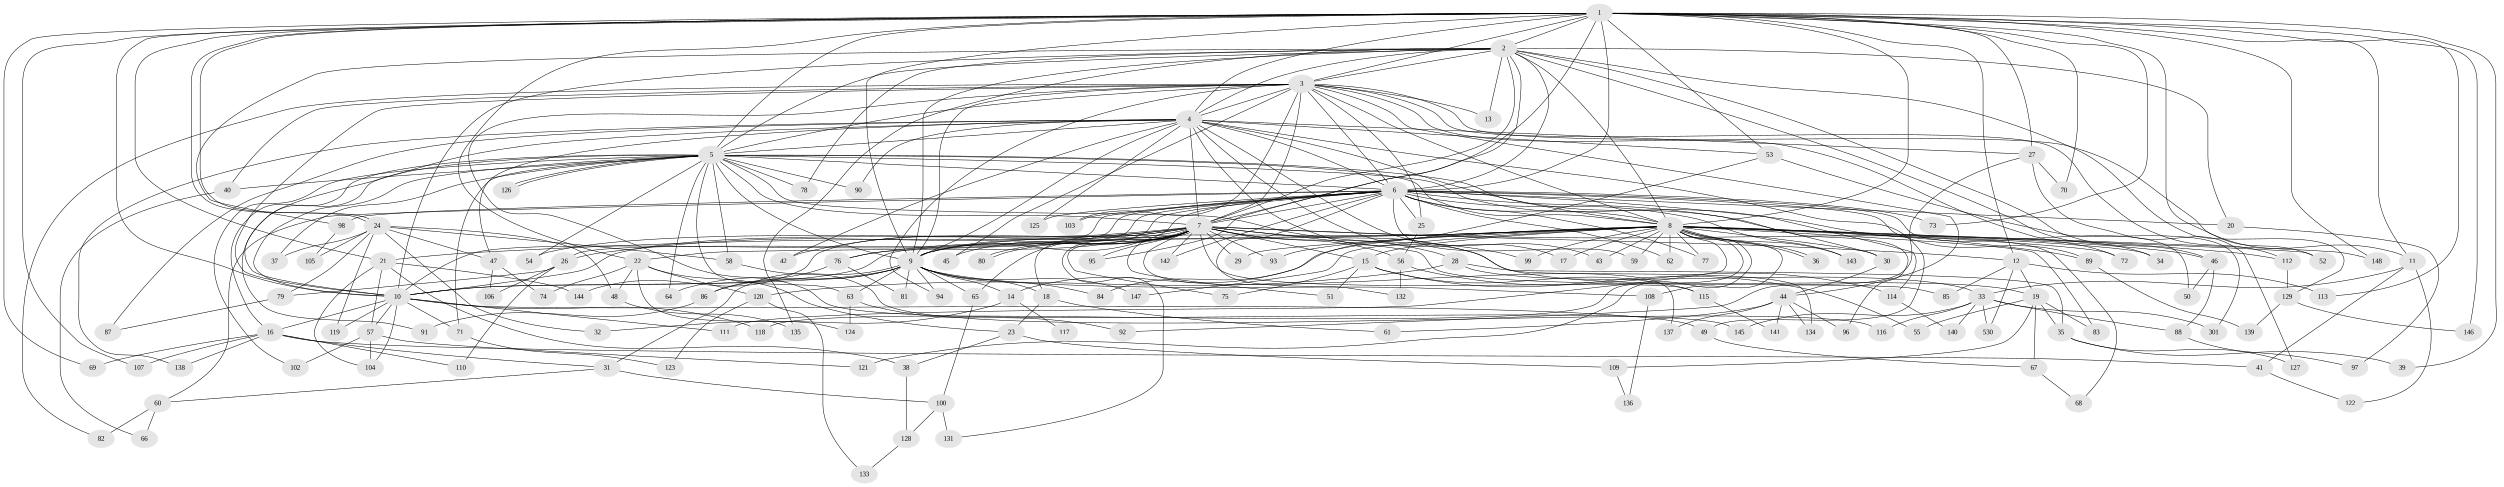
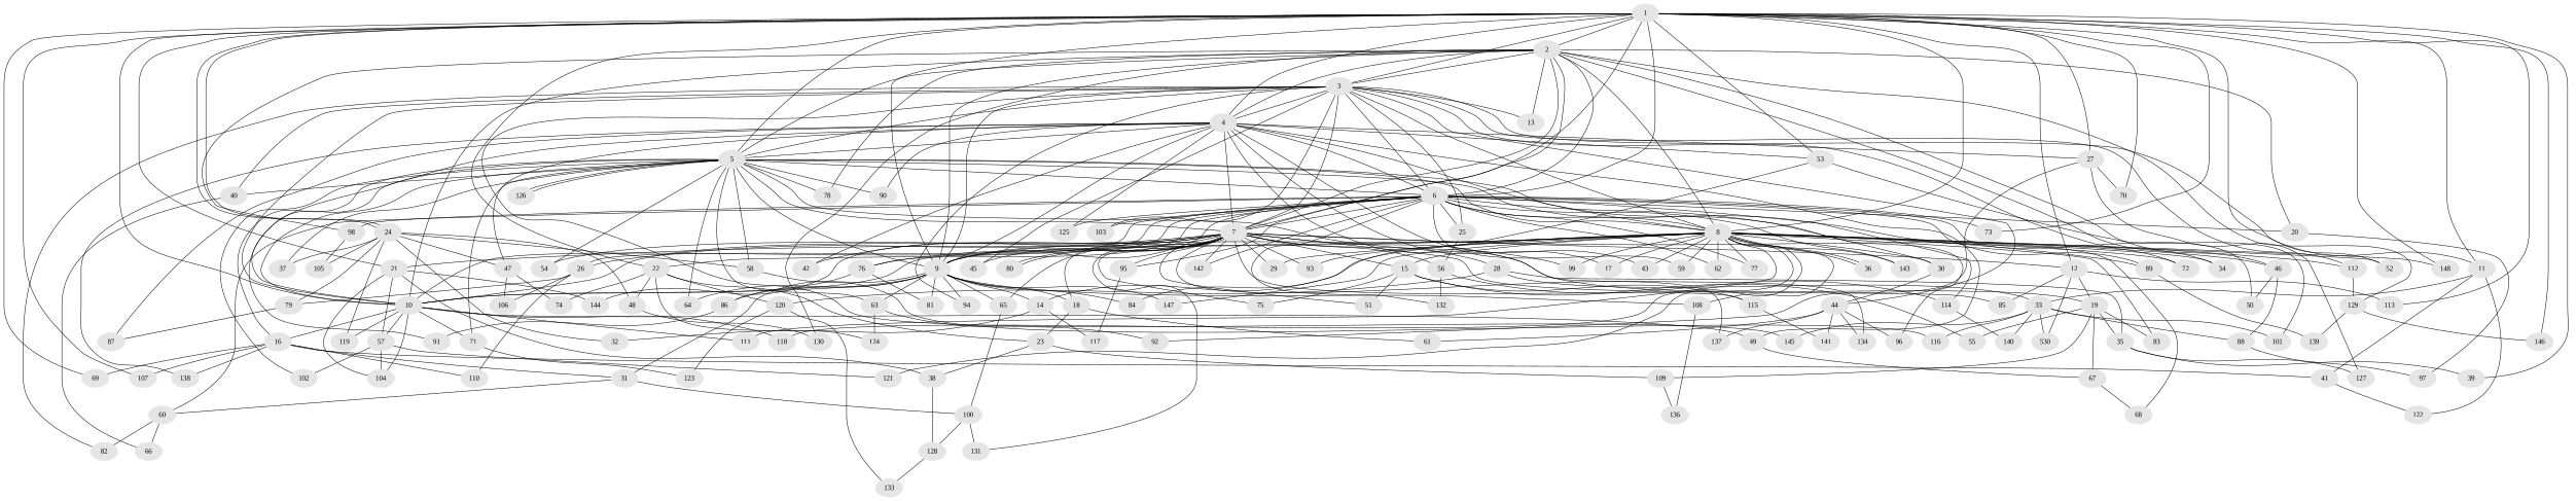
  graph {
    fontname="Liberation Serif"
    node [color=gray90 fontname="Liberation Serif" style=filled]
    edge [fontname="Liberation Serif"]
    1
    2
    3
    4
    5
    6
    7
    8
    9
    10
    11
    12
    21
    22
    24
    27
    39
    52
    53
    69
    70
    73
    107
    113
    146
    148
    13
    20
    34
    46
    78
    95
    98
    129
-   135
+   135 [label=130]
    25
    40
    44
    45
    72
    82
    94
    103
    112
    145
    17
    42
    43
    47
    49
    87
    90
    125
    134
    138
    16
    30
    37
    54
    58
    63
    64
    71
    91
    99
    102
    114
    126
    26
    50
    59
    60
    62
    68
    76
    77
    89
    96
    132
    142
    143
    15
    18
    19
    28
    29
    51
    56
    65
    75
    80
    85
    93
    115
    131
    137
    144
    14
    36
    83
    108
    111
    118
    121
    147
    31
    81
    84
    86
    57
    119
    104
    33
    41
    122
    n116 [label=530]
    38
    23
    48
    74
    120
    124
    32
    79
    105
    92
    127
-   101 [label=301]
+   101
    97
    88
    117
    139
    66
    61
    141
    106
    67
    110
    116
    123
    140
    55
    35
    109
    100
    136
    128
    133
    1 -- 2
    1 -- 3
    1 -- 4
    1 -- 5
    1 -- 6
    1 -- 7
    1 -- 8
    1 -- 9
    1 -- 10
    1 -- 11
    1 -- 12
    1 -- 21
    1 -- 22
    1 -- 24
    1 -- 24
    1 -- 27
    1 -- 39
    1 -- 52
    1 -- 53
    1 -- 69
    1 -- 70
    1 -- 73
    1 -- 107
    1 -- 113
    1 -- 146
    1 -- 148
    2 -- 3
    2 -- 4
    2 -- 5
    2 -- 6
    2 -- 7
    2 -- 8
    2 -- 9
    2 -- 10
    2 -- 13
    2 -- 20
    2 -- 34
    2 -- 46
    2 -- 78
    2 -- 95
    2 -- 98
    2 -- 129
    2 -- 135
    3 -- 4
    3 -- 5
    3 -- 6
    3 -- 7
    3 -- 8
    3 -- 9
    3 -- 10
    3 -- 11
    3 -- 13
    3 -- 25
    3 -- 40
    3 -- 44
    3 -- 45
    3 -- 72
    3 -- 82
    3 -- 94
    3 -- 103
    3 -- 112
    3 -- 145
    4 -- 5
    4 -- 6
    4 -- 7
    4 -- 8
    4 -- 9
    4 -- 10
    4 -- 27
    4 -- 53
    4 -- 17
    4 -- 42
    4 -- 43
    4 -- 47
    4 -- 49
    4 -- 87
    4 -- 90
    4 -- 125
    4 -- 134
    4 -- 138
    5 -- 6
    5 -- 7
    5 -- 8
    5 -- 9
    5 -- 10
    5 -- 78
    5 -- 40
    5 -- 90
    5 -- 16
    5 -- 30
    5 -- 37
    5 -- 54
    5 -- 58
    5 -- 63
    5 -- 64
    5 -- 71
    5 -- 91
    5 -- 99
    5 -- 102
    5 -- 114
    5 -- 126
    5 -- 126
    6 -- 7
    6 -- 8
    6 -- 9
    6 -- 10
    6 -- 22
    6 -- 73
    6 -- 20
    6 -- 98
    6 -- 25
    6 -- 103
    6 -- 125
    6 -- 26
    6 -- 50
    6 -- 59
    6 -- 60
    6 -- 62
    6 -- 68
    6 -- 76
    6 -- 77
    6 -- 89
    6 -- 96
    6 -- 132
    6 -- 142
    6 -- 143
    7 -- 9
    7 -- 10
    7 -- 12
    7 -- 95
    7 -- 45
    7 -- 112
    7 -- 42
    7 -- 54
    7 -- 26
    7 -- 76
    7 -- 142
    7 -- 15
    7 -- 18
    7 -- 19
    7 -- 28
    7 -- 29
    7 -- 51
    7 -- 56
    7 -- 65
    7 -- 75
    7 -- 80
    7 -- 80
    7 -- 85
    7 -- 93
    7 -- 115
    7 -- 131
    7 -- 137
    7 -- 144
    8 -- 9
    8 -- 10
    8 -- 21
    8 -- 52
    8 -- 148
    8 -- 34
    8 -- 46
    8 -- 72
    8 -- 17
    8 -- 43
    8 -- 30
    8 -- 99
    8 -- 59
    8 -- 62
    8 -- 77
    8 -- 89
    8 -- 143
    8 -- 15
    8 -- 29
    8 -- 93
    8 -- 14
    8 -- 36
    8 -- 36
    8 -- 83
    8 -- 108
    8 -- 111
    8 -- 118
    8 -- 121
    8 -- 147
    9 -- 10
    9 -- 94
    9 -- 63
    9 -- 64
    9 -- 18
    9 -- 65
    9 -- 14
    9 -- 108
    9 -- 147
    9 -- 31
    9 -- 81
    9 -- 84
    9 -- 86
    10 -- 49
    10 -- 16
    10 -- 71
    10 -- 111
    10 -- 118
    10 -- 57
    10 -- 119
    10 -- 104
    11 -- 33
    11 -- 41
    11 -- 122
    12 -- 113
    12 -- 19
    12 -- 85
    12 -- n116
    21 -- 144
    21 -- 57
    21 -- 104
    21 -- 38
    22 -- 23
    22 -- 48
    22 -- 74
    22 -- 120
    22 -- 124
    24 -- 47
    24 -- 37
    24 -- 58
    24 -- 119
    24 -- 48
    24 -- 32
    24 -- 79
    24 -- 105
    27 -- 70
    27 -- 92
    27 -- 127
    53 -- 84
    53 -- 101
    20 -- 97
    46 -- 50
    46 -- 88
+   95 -- 117
    98 -- 105
    129 -- 146
    129 -- 139
    25 -- 56
    40 -- 66
    44 -- 134
    44 -- 96
    44 -- 137
    44 -- 61
    44 -- 141
    112 -- 129
    47 -- 74
    47 -- 106
    49 -- 67
    16 -- 69
    16 -- 107
    16 -- 138
    16 -- 31
    16 -- 41
    16 -- 110
    30 -- 44
    58 -- 116
    63 -- 124
    63 -- 92
    71 -- 123
    114 -- 140
    26 -- 79
    26 -- 106
    26 -- 110
    60 -- 82
    60 -- 66
    76 -- 81
    76 -- 86
    89 -- 139
    15 -- 51
    15 -- 75
    15 -- 115
    15 -- 55
    18 -- 23
    18 -- 61
    19 -- 83
    19 -- 67
    19 -- 55
    19 -- 35
    19 -- 109
    28 -- 33
    28 -- 120
    28 -- 35
    56 -- 114
    56 -- 132
    65 -- 100
    115 -- 141
    14 -- 32
    14 -- 117
    108 -- 136
    31 -- 60
    31 -- 100
    86 -- 91
    57 -- 102
    57 -- 121
    57 -- 104
    33 -- 145
    33 -- n116
    33 -- 101
    33 -- 88
    33 -- 116
    33 -- 140
    41 -- 122
    38 -- 128
    23 -- 38
    23 -- 109
    48 -- 135
    120 -- 123
    120 -- 133
    79 -- 87
    88 -- 97
    67 -- 68
    35 -- 39
    35 -- 127
    109 -- 136
    100 -- 131
    100 -- 128
    128 -- 133
  }
